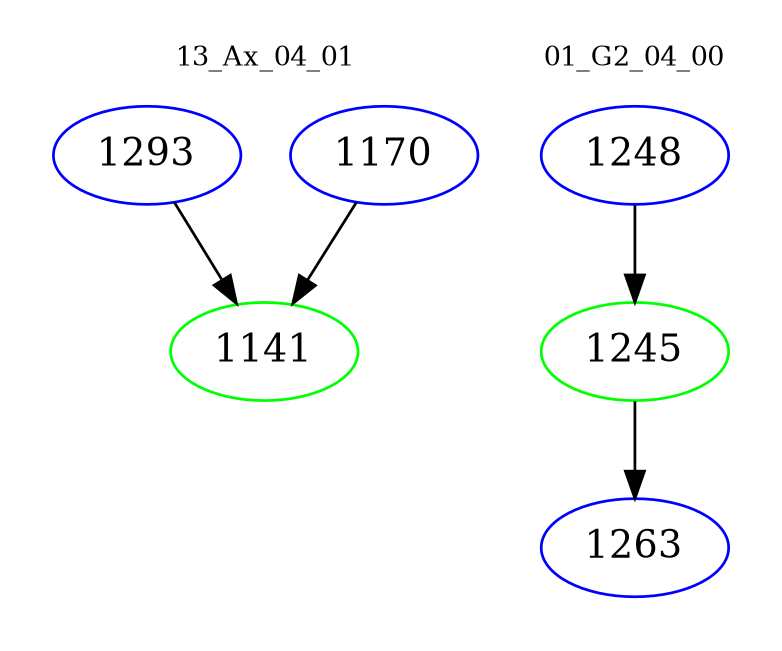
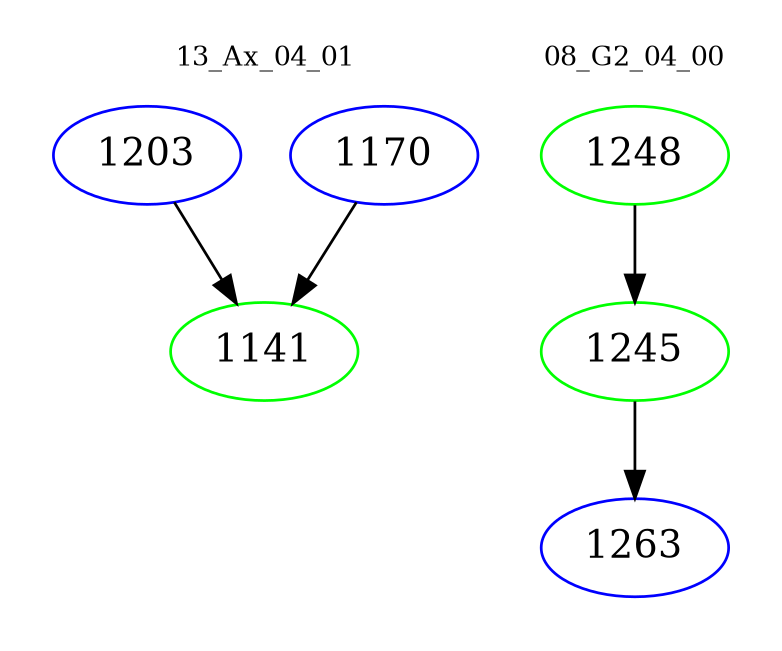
  digraph {
    node [color=blue]
    edge [color=black]
    n1 [label=1170]
    n2 [color=green label=1141]
-   n3 [label=1293]
-   n4 [label=1248]
+   n3 [label=1203]
+   n4 [color=green label=1248]
    n5 [color=green label=1245]
    n6 [label=1263]
    subgraph cluster_1 {
      color=white
      fontsize=10
      label="13_Ax_04_01"
      n1
      n2
      n3
    }
    subgraph cluster_2 {
      color=white
      fontsize=10
-     label="01_G2_04_00"
+     label="08_G2_04_00"
      n4
      n5
      n6
    }
    n1 -> n2
    n3 -> n2
    n4 -> n5
    n5 -> n6
  }
